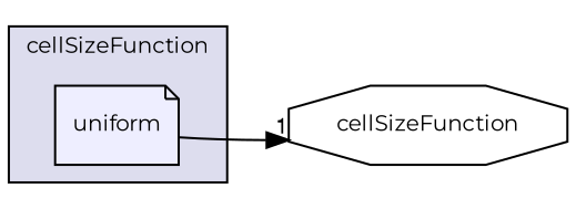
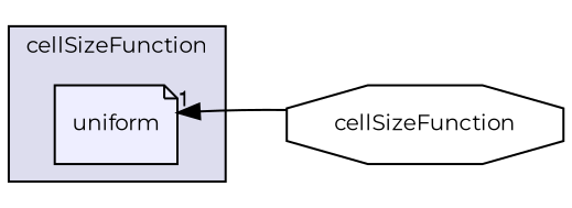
  digraph {
    compound=true
    rankdir=LR
    fontname=Montserrat
    node [fontname=Montserrat fontsize=10]
    n1 [fillcolor="#eeeeff" label=uniform pencolor=black shape=note style=filled]
    n2 [label=cellSizeFunction shape=octagon]
    subgraph cluster_1 {
      bgcolor="#ddddee"
      fontsize=10
      label=cellSizeFunction
      pencolor=black
      n1
    }
-   n1 -> n2 [headlabel=1 labeldistance=1.5 labelfontname=FreeSans labelfontsize=10 fontname=Montserrat]
+   n2 -> n1 [headlabel=1 labeldistance=1.5 labelfontname=FreeSans labelfontsize=10 fontname=Montserrat]
  }
